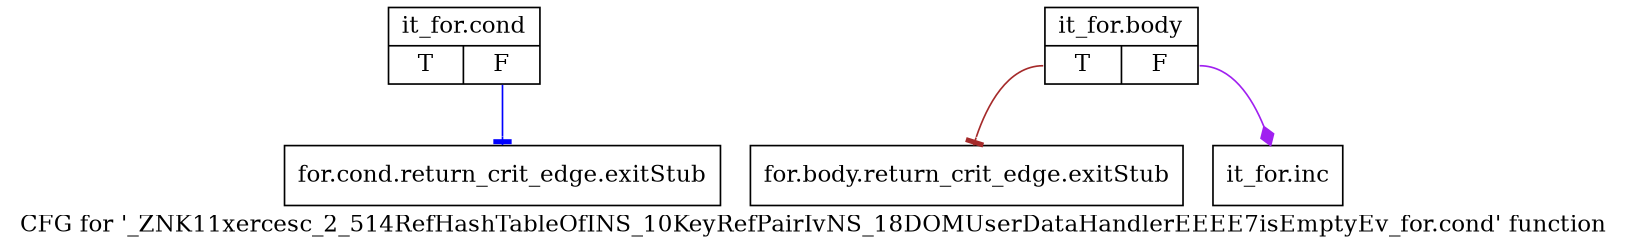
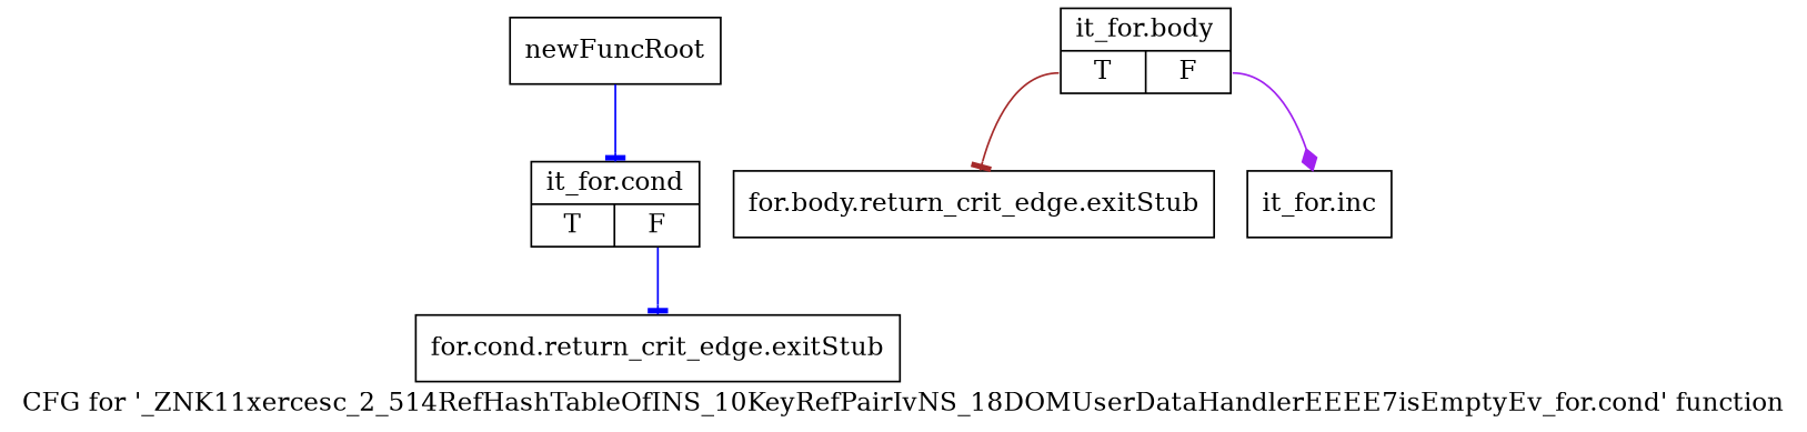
  digraph {
    label="CFG for '_ZNK11xercesc_2_514RefHashTableOfINS_10KeyRefPairIvNS_18DOMUserDataHandlerEEEE7isEmptyEv_for.cond' function"
    node [shape=record]
    edge [arrowhead=tee color=blue tailport=s1]
+   n1 [label="{newFuncRoot}"]
    n2 [label="{it_for.cond|{<s0>T|<s1>F}}"]
    n3 [label="{for.cond.return_crit_edge.exitStub}"]
    n4 [label="{it_for.body|{<s0>T|<s1>F}}"]
    n5 [label="{for.body.return_crit_edge.exitStub}"]
    n6 [label="{it_for.inc}"]
+   n1 -> n2 [tailport=""]
    n2 -> n3
    n4 -> n5 [color=brown tailport=s0]
    n4 -> n6 [arrowhead=diamond color=purple]
  }
